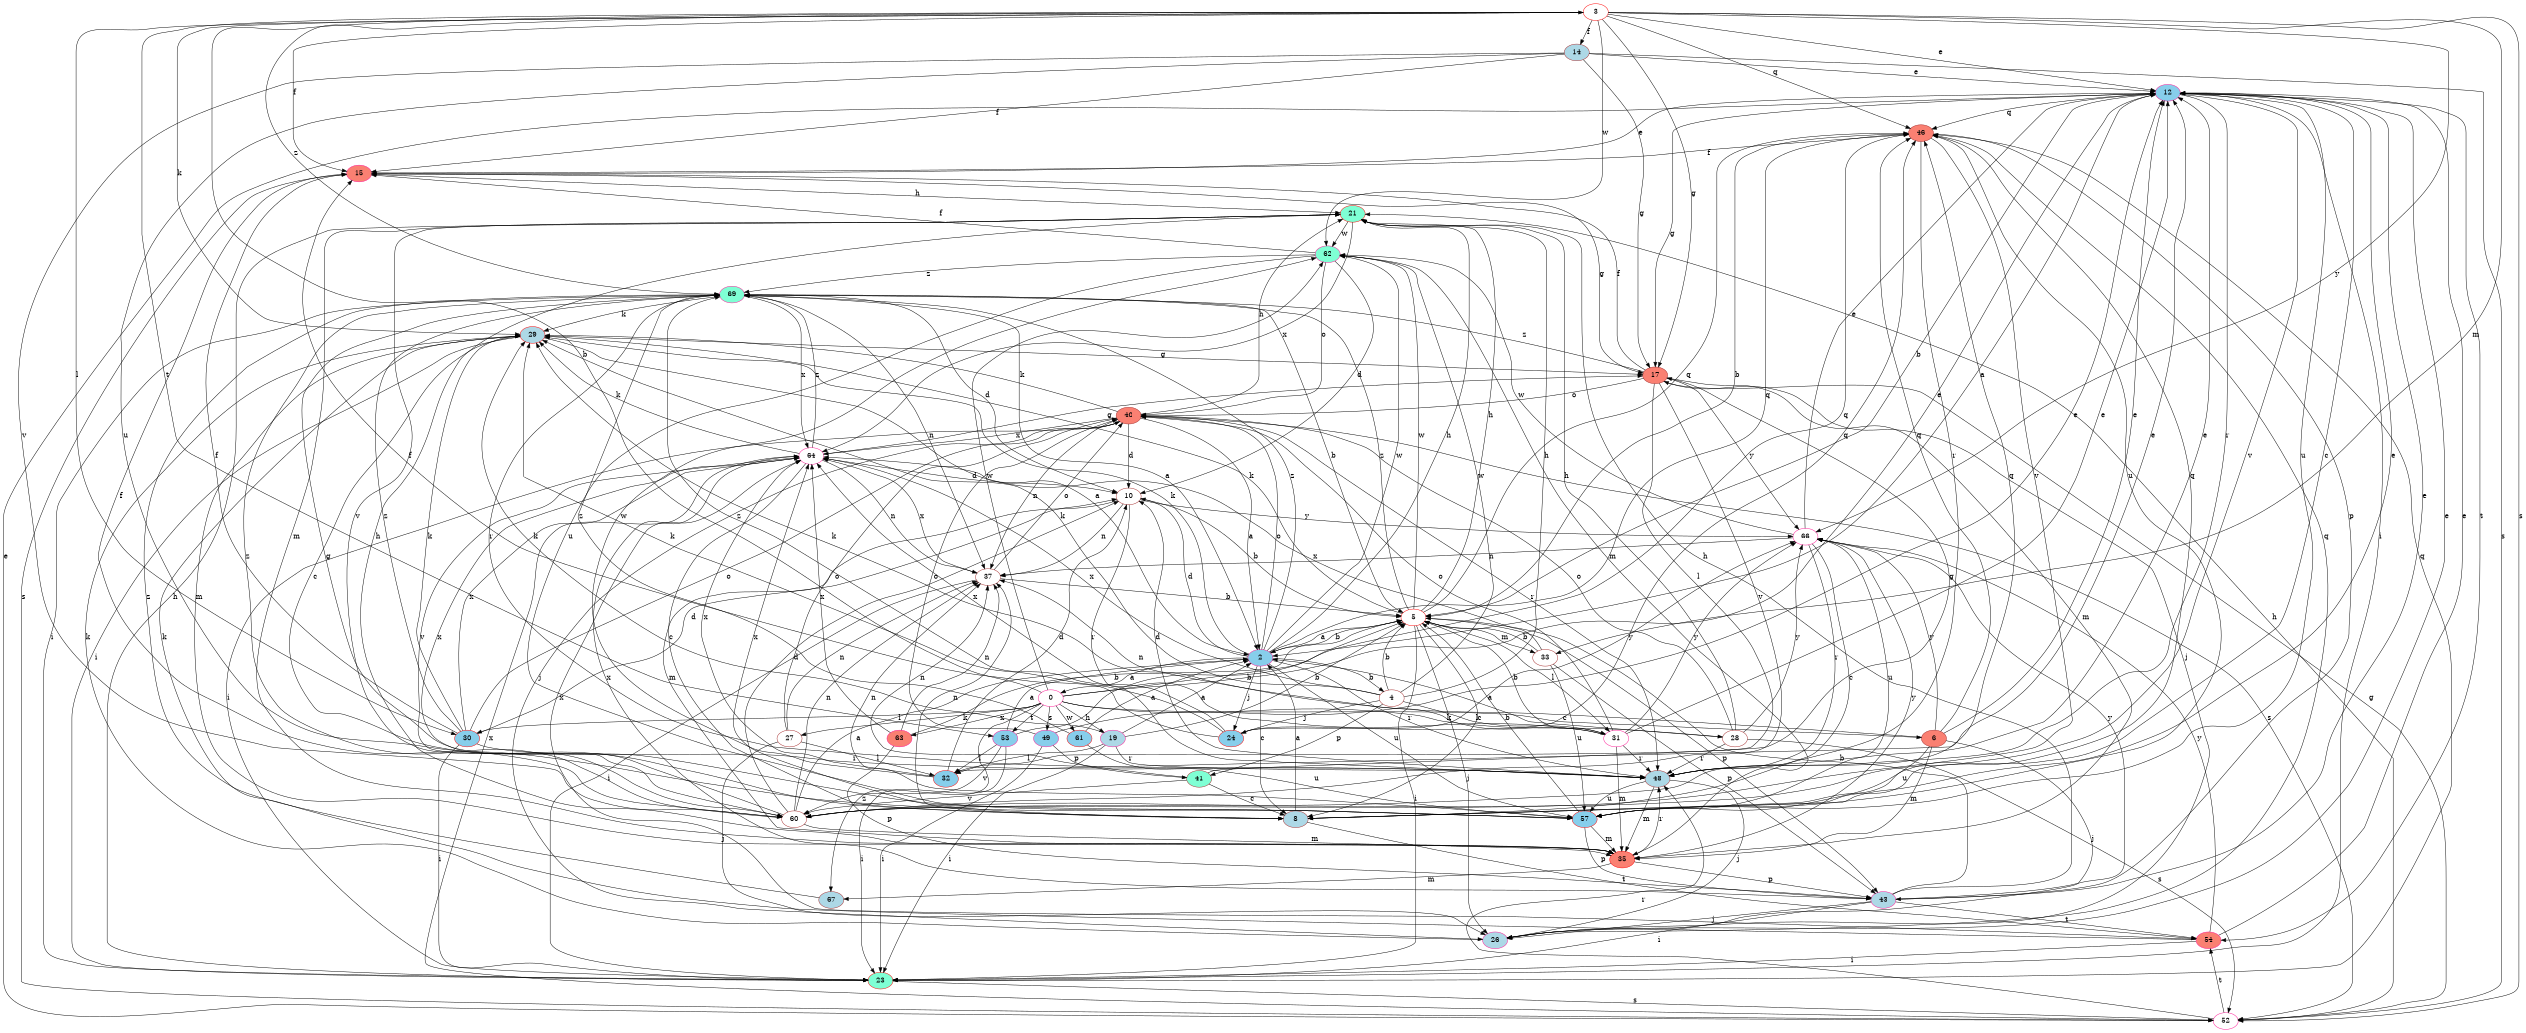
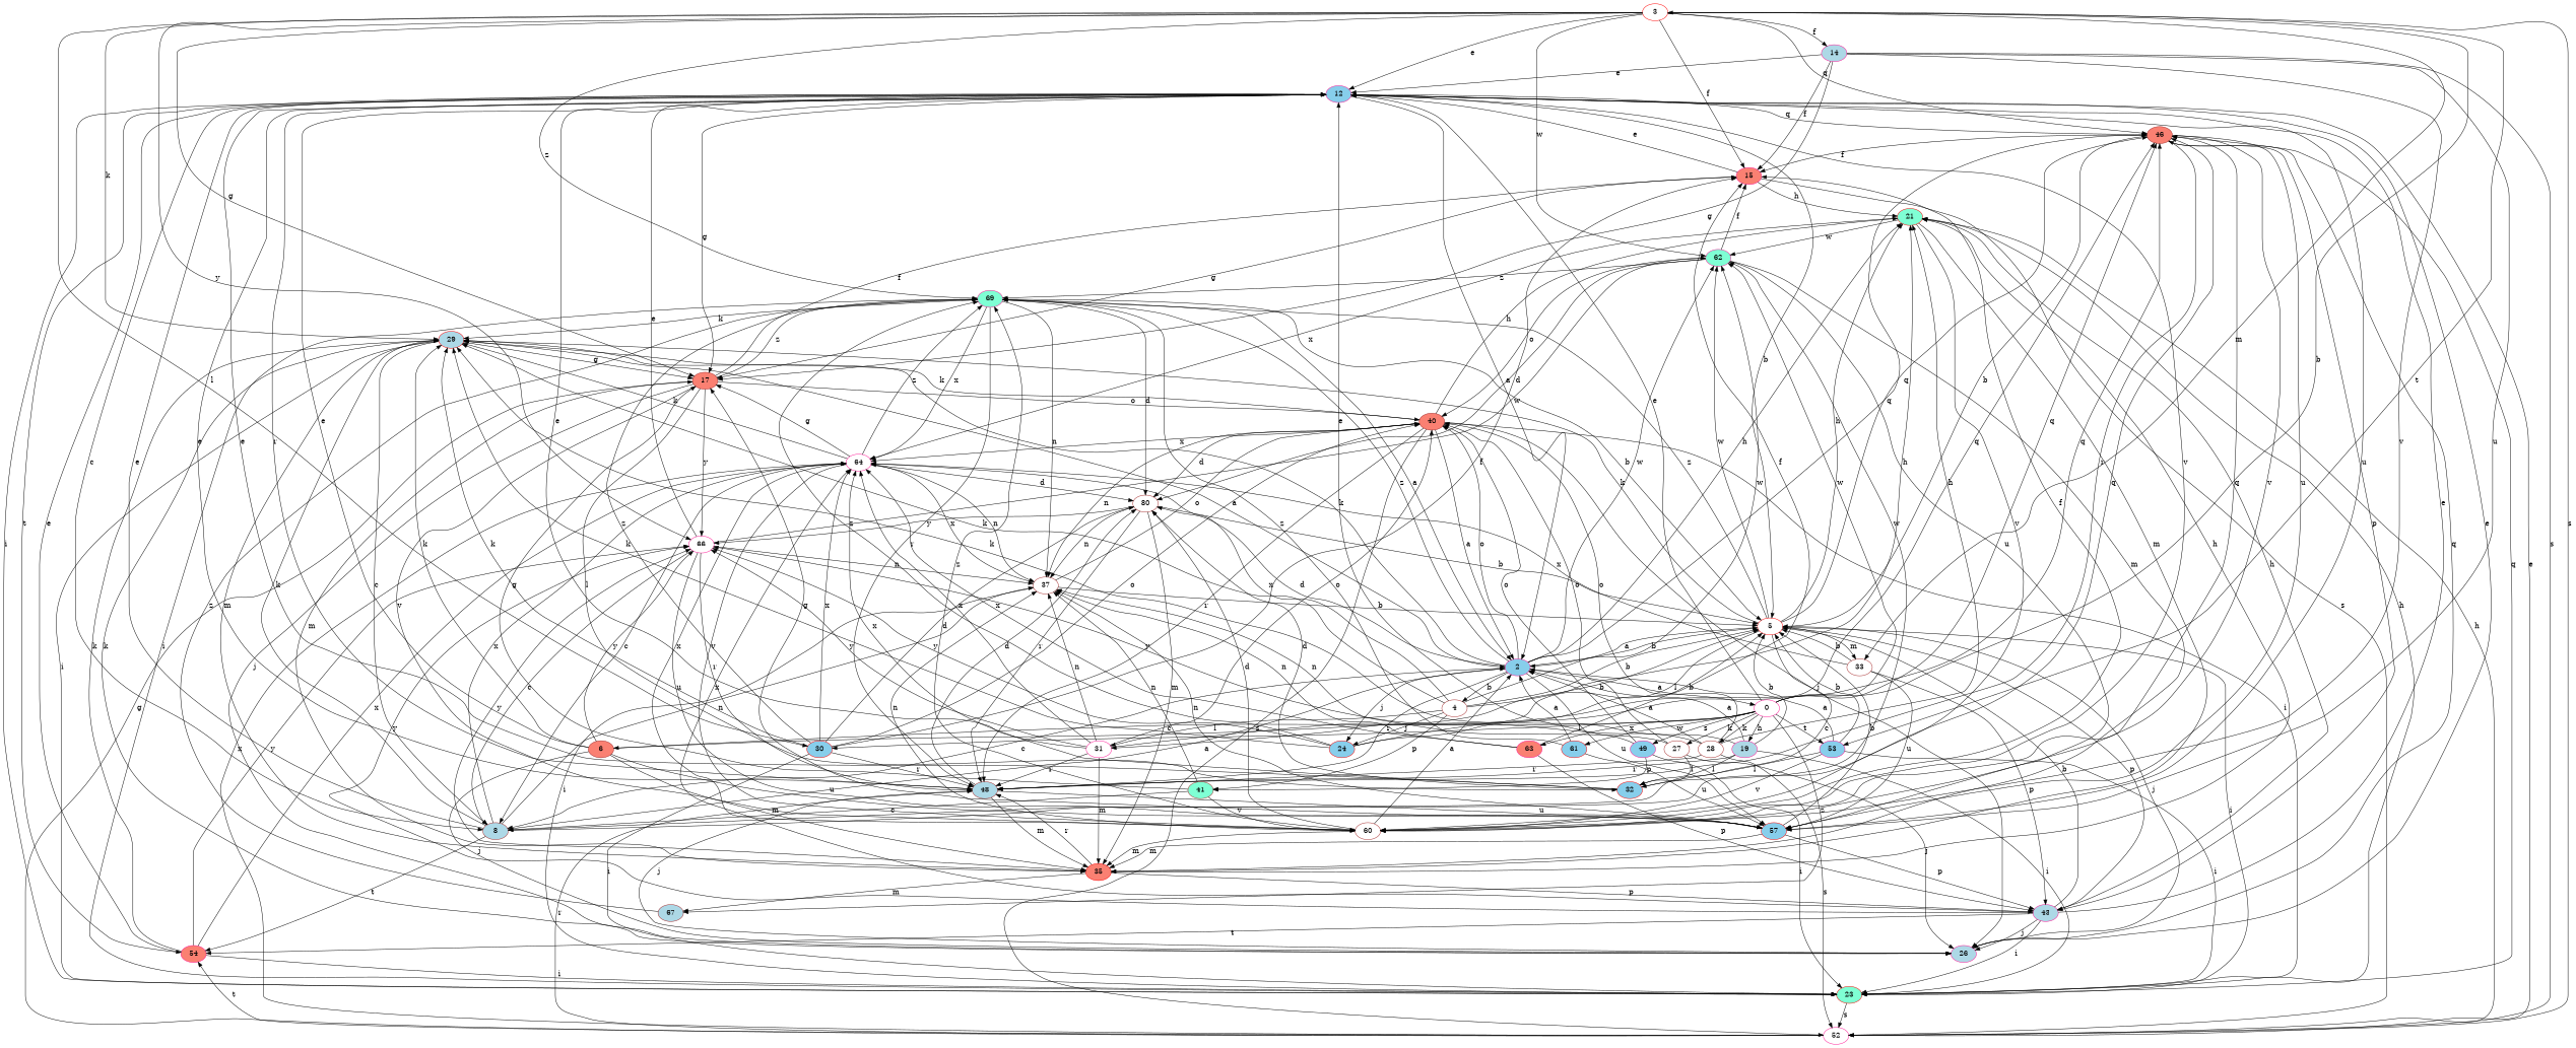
  strict digraph {
    node [color=deeppink fillcolor=white style=filled]
    3 [color=red]
    0
    6 [color=brown fillcolor=salmon]
    12 [fillcolor=skyblue]
    19 [fillcolor=lightblue]
    27 [color=brown]
    28 [color=brown]
    30 [color=red fillcolor=skyblue]
    46 [color=brown fillcolor=salmon]
    49 [fillcolor=skyblue]
    53 [fillcolor=skyblue]
    61 [color=red fillcolor=skyblue]
    62 [fillcolor=aquamarine]
    63 [fillcolor=salmon]
    67 [color=brown fillcolor=lightblue]
    29 [color=red fillcolor=lightblue]
    69 [fillcolor=aquamarine]
-   14 [color=brown fillcolor=lightblue]
+   14 [fillcolor=lightblue]
    15 [fillcolor=salmon]
    17 [color=brown fillcolor=salmon]
    33 [color=brown]
    52
    66
    57 [color=red fillcolor=skyblue]
    26 [fillcolor=lightblue]
    35 [color=red fillcolor=salmon]
    2 [fillcolor=skyblue]
    5 [color=red]
    8 [color=brown fillcolor=lightblue]
    48 [color=brown fillcolor=lightblue]
    23 [color=red fillcolor=aquamarine]
    54 [fillcolor=salmon]
    60 [color=brown]
    32 [color=red fillcolor=skyblue]
    40 [color=brown fillcolor=salmon]
    37 [color=brown]
    21 [color=red fillcolor=aquamarine]
-   10 [color=brown]
+   10 [color=brown label=80]
    64
    41 [color=brown fillcolor=aquamarine]
    43 [fillcolor=lightblue]
    4 [color=brown]
    24 [color=red fillcolor=skyblue]
    31
    3 -> 12 [label=e]
    3 -> 30 [label=l]
    3 -> 46 [label=q]
    3 -> 53 [label=t]
    3 -> 62 [label=w]
    3 -> 29 [label=k]
    3 -> 69 [label=z]
    3 -> 14 [label=f]
    3 -> 15 [label=f]
    3 -> 17 [label=g]
    3 -> 33 [label=m]
    3 -> 52 [label=s]
    3 -> 66 [label=y]
    0 -> 3 [label=b]
    0 -> 6 [label=c]
    0 -> 12 [label=e]
    0 -> 19 [label=h]
    0 -> 27 [label=k]
    0 -> 28 [label=k]
    0 -> 30 [label=l]
    0 -> 46 [label=q]
    0 -> 49 [label=s]
    0 -> 53 [label=t]
    0 -> 61 [label=w]
    0 -> 62 [label=w]
    0 -> 63 [label=x]
    0 -> 67 [label=z]
    6 -> 12 [label=e]
    6 -> 46 [label=q]
    6 -> 29 [label=k]
    6 -> 66 [label=y]
    6 -> 57 [label=u]
    6 -> 26 [label=j]
    6 -> 35 [label=m]
    12 -> 46 [label=q]
    12 -> 17 [label=g]
    12 -> 57 [label=u]
    12 -> 2 [label=a]
    12 -> 5 [label=b]
    12 -> 8 [label=c]
    12 -> 48 [label=r]
    12 -> 23 [label=i]
    12 -> 54 [label=t]
    12 -> 60 [label=v]
    19 -> 29 [label=k]
    19 -> 2 [label=a]
    19 -> 5 [label=b]
    19 -> 48 [label=r]
    19 -> 23 [label=i]
    19 -> 32 [label=l]
    27 -> 26 [label=j]
    27 -> 32 [label=l]
    27 -> 40 [label=o]
    27 -> 37 [label=n]
    28 -> 52 [label=s]
    28 -> 66 [label=y]
    28 -> 2 [label=a]
    28 -> 48 [label=r]
    28 -> 40 [label=o]
    28 -> 21 [label=h]
    30 -> 29 [label=k]
    30 -> 69 [label=z]
    30 -> 15 [label=f]
    30 -> 48 [label=r]
    30 -> 23 [label=i]
    30 -> 40 [label=o]
    30 -> 10 [label=d]
    30 -> 64 [label=x]
    46 -> 15 [label=f]
    46 -> 57 [label=u]
    46 -> 5 [label=b]
    46 -> 48 [label=r]
    46 -> 60 [label=v]
    46 -> 43 [label=p]
    49 -> 12 [label=e]
    49 -> 23 [label=i]
    49 -> 40 [label=o]
    49 -> 41 [label=p]
    53 -> 2 [label=a]
    53 -> 5 [label=b]
    53 -> 23 [label=i]
    53 -> 60 [label=v]
    53 -> 32 [label=l]
    61 -> 69 [label=z]
    61 -> 57 [label=u]
    61 -> 2 [label=a]
    62 -> 69 [label=z]
    62 -> 15 [label=f]
    62 -> 57 [label=u]
    62 -> 35 [label=m]
    62 -> 40 [label=o]
    62 -> 10 [label=d]
    63 -> 5 [label=b]
    63 -> 37 [label=n]
    63 -> 64 [label=x]
    63 -> 43 [label=p]
    67 -> 69 [label=z]
    29 -> 17 [label=g]
    29 -> 35 [label=m]
    29 -> 2 [label=a]
    29 -> 8 [label=c]
    29 -> 23 [label=i]
    69 -> 29 [label=k]
    69 -> 2 [label=a]
    69 -> 5 [label=b]
    69 -> 48 [label=r]
    69 -> 23 [label=i]
    69 -> 37 [label=n]
    69 -> 10 [label=d]
    69 -> 64 [label=x]
    14 -> 12 [label=e]
    14 -> 15 [label=f]
    14 -> 17 [label=g]
    14 -> 52 [label=s]
    14 -> 57 [label=u]
    14 -> 60 [label=v]
    15 -> 12 [label=e]
    15 -> 17 [label=g]
    15 -> 52 [label=s]
    15 -> 21 [label=h]
    17 -> 69 [label=z]
    17 -> 15 [label=f]
    17 -> 66 [label=y]
    17 -> 26 [label=j]
    17 -> 35 [label=m]
    17 -> 60 [label=v]
    17 -> 32 [label=l]
    17 -> 40 [label=o]
    33 -> 57 [label=u]
    33 -> 5 [label=b]
    33 -> 64 [label=x]
    33 -> 43 [label=p]
    52 -> 12 [label=e]
    52 -> 17 [label=g]
    52 -> 48 [label=r]
    52 -> 54 [label=t]
    52 -> 21 [label=h]
    52 -> 64 [label=x]
    66 -> 12 [label=e]
    66 -> 62 [label=w]
    66 -> 57 [label=u]
    66 -> 8 [label=c]
    66 -> 48 [label=r]
    66 -> 37 [label=n]
-   57 -> 69 [label=g]
+   57 -> 17 [label=g]
    57 -> 35 [label=m]
    57 -> 5 [label=b]
    57 -> 37 [label=n]
    57 -> 43 [label=p]
    26 -> 12 [label=e]
    26 -> 46 [label=q]
    26 -> 29 [label=k]
    35 -> 67 [label=m]
    35 -> 66 [label=y]
    35 -> 48 [label=r]
    35 -> 21 [label=h]
    35 -> 43 [label=p]
    2 -> 0 [label=a]
    2 -> 46 [label=q]
    2 -> 62 [label=w]
    2 -> 29 [label=k]
    2 -> 69 [label=z]
    2 -> 57 [label=u]
    2 -> 5 [label=b]
    2 -> 8 [label=c]
    2 -> 48 [label=r]
    2 -> 40 [label=o]
    2 -> 21 [label=h]
    2 -> 10 [label=d]
    2 -> 4 [label=b]
    2 -> 24 [label=j]
    5 -> 46 [label=q]
    5 -> 62 [label=w]
    5 -> 29 [label=k]
    5 -> 69 [label=z]
    5 -> 33 [label=m]
    5 -> 26 [label=j]
    5 -> 2 [label=a]
    5 -> 8 [label=c]
    5 -> 23 [label=i]
    5 -> 21 [label=h]
    5 -> 43 [label=p]
    5 -> 31 [label=l]
    8 -> 12 [label=e]
    8 -> 46 [label=q]
+   8 -> 29 [label=k]
    8 -> 2 [label=a]
    8 -> 54 [label=t]
    8 -> 37 [label=n]
    8 -> 64 [label=x]
    48 -> 12 [label=e]
    48 -> 57 [label=u]
    48 -> 26 [label=j]
    48 -> 35 [label=m]
    48 -> 10 [label=d]
    23 -> 46 [label=q]
    23 -> 52 [label=s]
    23 -> 21 [label=h]
    54 -> 12 [label=e]
    54 -> 29 [label=k]
    54 -> 66 [label=y]
    54 -> 23 [label=i]
    54 -> 64 [label=x]
    60 -> 46 [label=q]
    60 -> 69 [label=z]
    60 -> 15 [label=f]
    60 -> 35 [label=m]
    60 -> 2 [label=a]
    60 -> 37 [label=n]
    60 -> 10 [label=d]
    60 -> 64 [label=x]
    32 -> 12 [label=e]
    32 -> 62 [label=w]
    32 -> 10 [label=d]
    32 -> 64 [label=x]
    40 -> 29 [label=k]
    40 -> 52 [label=s]
    40 -> 26 [label=j]
    40 -> 2 [label=a]
    40 -> 48 [label=r]
    40 -> 23 [label=i]
    40 -> 37 [label=n]
    40 -> 21 [label=h]
    40 -> 10 [label=d]
    40 -> 64 [label=x]
    37 -> 5 [label=b]
    37 -> 23 [label=i]
    37 -> 40 [label=o]
    37 -> 64 [label=x]
    21 -> 62 [label=w]
    21 -> 35 [label=m]
    21 -> 60 [label=v]
    21 -> 64 [label=x]
    10 -> 66 [label=y]
    10 -> 35 [label=m]
    10 -> 5 [label=b]
    10 -> 48 [label=r]
    10 -> 37 [label=n]
    64 -> 29 [label=k]
    64 -> 69 [label=z]
    64 -> 17 [label=g]
    64 -> 8 [label=c]
    64 -> 60 [label=v]
    64 -> 37 [label=n]
    64 -> 10 [label=d]
    41 -> 17 [label=g]
    41 -> 8 [label=c]
    41 -> 60 [label=v]
    41 -> 37 [label=n]
    43 -> 12 [label=e]
    43 -> 66 [label=y]
    43 -> 26 [label=j]
    43 -> 5 [label=b]
    43 -> 23 [label=i]
    43 -> 54 [label=t]
    43 -> 21 [label=h]
    43 -> 64 [label=x]
    4 -> 62 [label=w]
    4 -> 29 [label=k]
    4 -> 5 [label=b]
    4 -> 21 [label=h]
    4 -> 64 [label=x]
    4 -> 41 [label=p]
    4 -> 24 [label=j]
    4 -> 31 [label=l]
    24 -> 46 [label=q]
    24 -> 29 [label=k]
    24 -> 69 [label=z]
    24 -> 15 [label=f]
    24 -> 66 [label=y]
    31 -> 12 [label=e]
    31 -> 66 [label=y]
    31 -> 35 [label=m]
    31 -> 5 [label=b]
    31 -> 48 [label=r]
    31 -> 40 [label=o]
    31 -> 37 [label=n]
    31 -> 64 [label=x]
  }
